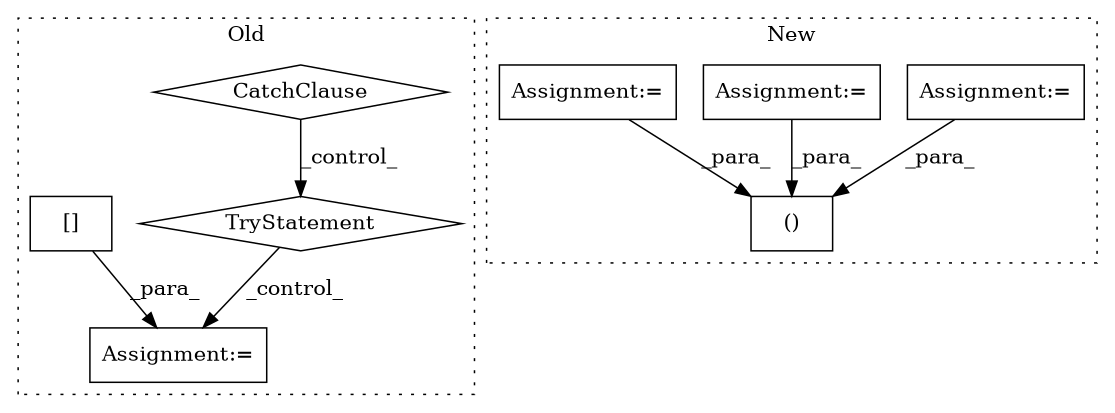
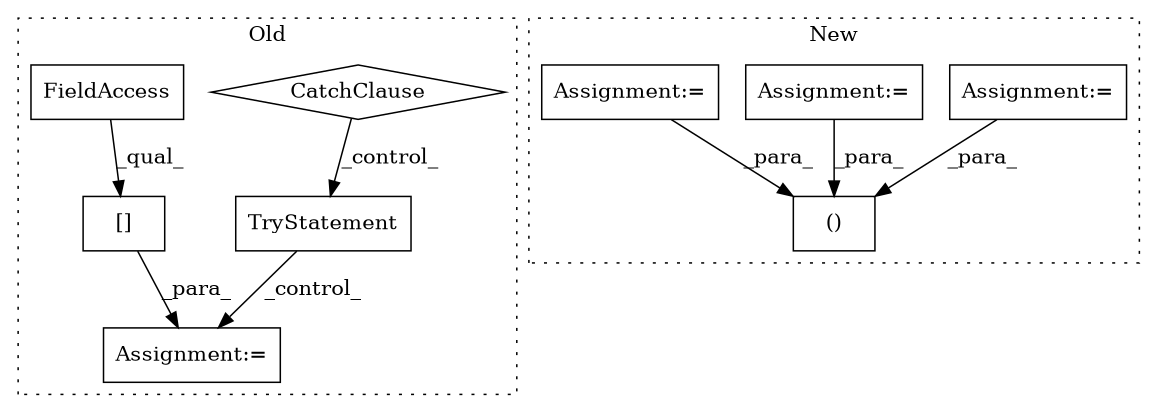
  digraph {
    node [a=7 l=1 shape=box]
    n1 [a=12 l="11,2" label=CatchClause s="9091,9122" shape=diamond]
-   n2 [a=54 l=4 label=TryStatement s=9043 shape=diamond]
+   n2 [a=54 l=4 label=TryStatement s=9043]
    n3 [label="Assignment:=" s=9063]
    n4 [a=2 l="14,1" label="[]" s="9064,9081"]
+   n5 [a=22 l=13 label=FieldAccess s=9064]
    n6 [a=106 l=67 label="()" s=9976]
    n7 [l=4 label="Assignment:=" s=9887]
    n8 [label="Assignment:=" s=9922]
    n9 [label="Assignment:=" s=9964]
    subgraph cluster_1 {
      label=Old
      style=dotted
      n1
      n2
      n3
      n4
+     n5
    }
    subgraph cluster_2 {
      label=New
      style=dotted
      n6
      n7
      n8
      n9
    }
    n1 -> n2 [label=_control_]
    n2 -> n3 [label=_control_]
    n4 -> n3 [label=_para_]
+   n5 -> n4 [label=_qual_]
    n7 -> n6 [label=_para_]
    n8 -> n6 [label=_para_]
    n9 -> n6 [label=_para_]
  }
